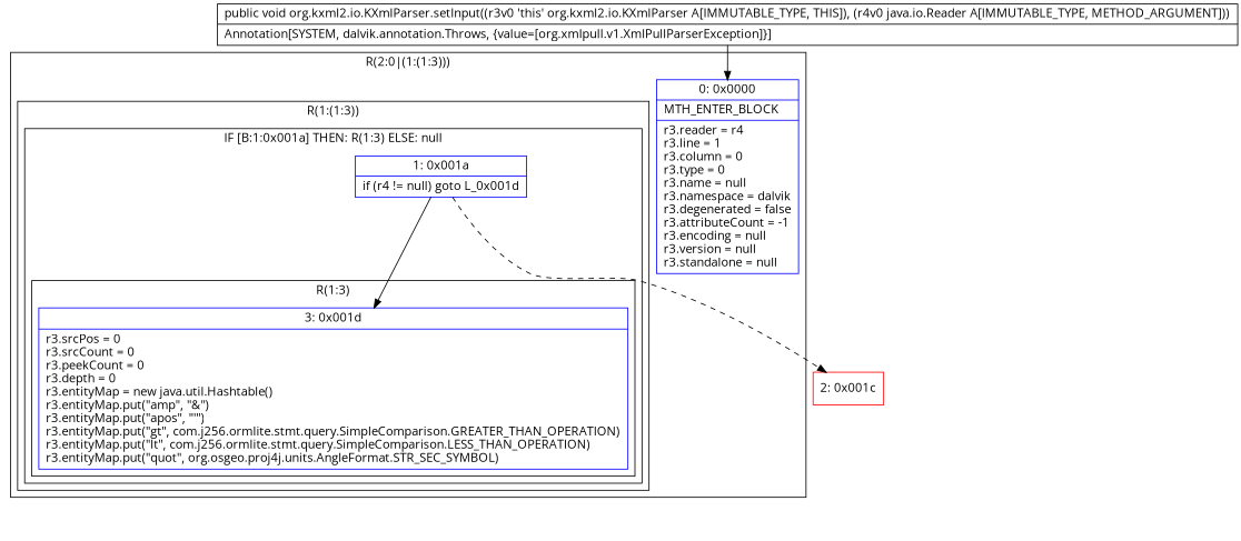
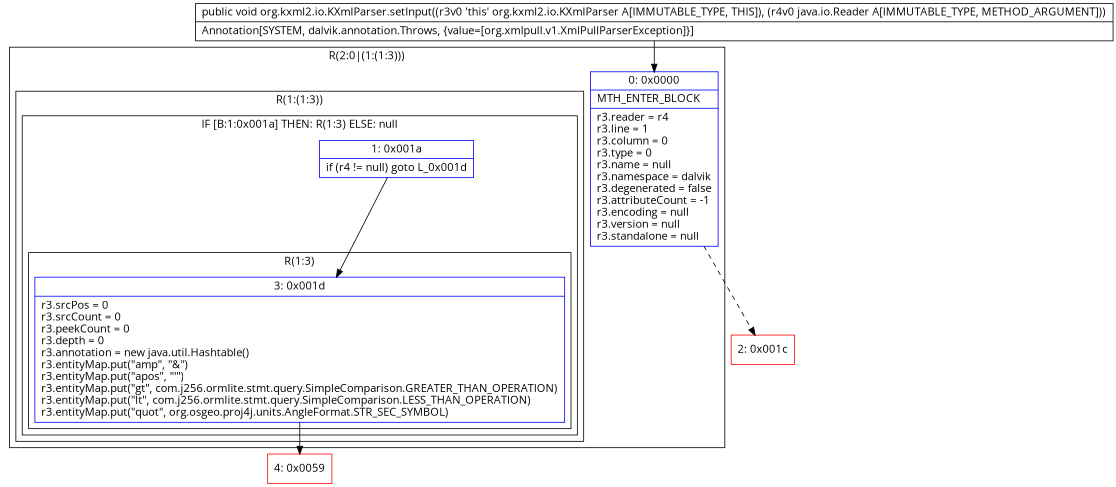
  digraph {
    fontname="Open Sans"
    node [color=blue fontname="Open Sans" shape=record]
    edge [fontname="Open Sans"]
-   n1 [label="{3\:\ 0x001d|r3.srcPos = 0\lr3.srcCount = 0\lr3.peekCount = 0\lr3.depth = 0\lr3.entityMap = new java.util.Hashtable()\lr3.entityMap.put(\"amp\", \"&\")\lr3.entityMap.put(\"apos\", \"'\")\lr3.entityMap.put(\"gt\", com.j256.ormlite.stmt.query.SimpleComparison.GREATER_THAN_OPERATION)\lr3.entityMap.put(\"lt\", com.j256.ormlite.stmt.query.SimpleComparison.LESS_THAN_OPERATION)\lr3.entityMap.put(\"quot\", org.osgeo.proj4j.units.AngleFormat.STR_SEC_SYMBOL)\l}"]
+   n1 [label="{3\:\ 0x001d|r3.srcPos = 0\lr3.srcCount = 0\lr3.peekCount = 0\lr3.depth = 0\lr3.annotation = new java.util.Hashtable()\lr3.entityMap.put(\"amp\", \"&\")\lr3.entityMap.put(\"apos\", \"'\")\lr3.entityMap.put(\"gt\", com.j256.ormlite.stmt.query.SimpleComparison.GREATER_THAN_OPERATION)\lr3.entityMap.put(\"lt\", com.j256.ormlite.stmt.query.SimpleComparison.LESS_THAN_OPERATION)\lr3.entityMap.put(\"quot\", org.osgeo.proj4j.units.AngleFormat.STR_SEC_SYMBOL)\l}"]
    n2 [label="{1\:\ 0x001a|if (r4 != null) goto L_0x001d\l}"]
    n3 [label="{0\:\ 0x0000|MTH_ENTER_BLOCK\l|r3.reader = r4\lr3.line = 1\lr3.column = 0\lr3.type = 0\lr3.name = null\lr3.namespace = dalvik\lr3.degenerated = false\lr3.attributeCount = \-1\lr3.encoding = null\lr3.version = null\lr3.standalone = null\l}"]
+   n4 [color=red label="{4\:\ 0x0059}"]
    n5 [color=red label="{2\:\ 0x001c}"]
    n6 [label="{public void org.kxml2.io.KXmlParser.setInput((r3v0 'this' org.kxml2.io.KXmlParser A[IMMUTABLE_TYPE, THIS]), (r4v0 java.io.Reader A[IMMUTABLE_TYPE, METHOD_ARGUMENT]))  | Annotation[SYSTEM, dalvik.annotation.Throws, \{value=[org.xmlpull.v1.XmlPullParserException]\}]\l}" color=""]
    subgraph cluster_1 {
      label="R(2:0|(1:(1:3)))"
      n3
      subgraph cluster_2 {
        label="R(1:(1:3))"
        subgraph cluster_3 {
          label="IF [B:1:0x001a] THEN: R(1:3) ELSE: null"
          n2
          subgraph cluster_4 {
            label="R(1:3)"
            n1
          }
        }
      }
    }
+   n1 -> n4
    n2 -> n1
-   n2 -> n5 [style=dashed]
+   n3 -> n5 [style=dashed]
    n6 -> n3
  }
